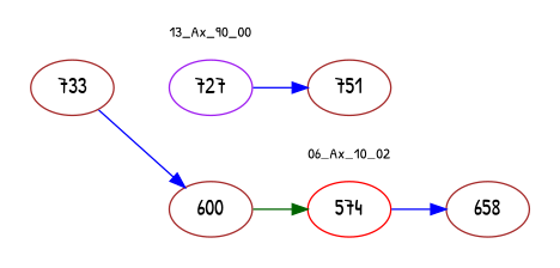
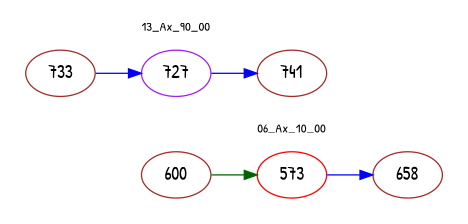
  digraph {
    fontname="Patrick Hand"
    rankdir=LR
    node [color=brown fontname="Patrick Hand"]
    edge [color=blue fontname="Patrick Hand"]
    n1 [label=733]
    n2 [color=purple label=727]
-   n3 [label=751]
+   n3 [label=741]
    n4 [label=600]
-   n5 [color=red label=574]
+   n5 [color=red label=573]
    n6 [label=658]
    subgraph cluster_1 {
      color=white
      fontsize=10
      label="13_Ax_90_00"
      n1
      n2
      n3
    }
    subgraph cluster_2 {
      color=white
      fontsize=10
-     label="06_Ax_10_02"
+     label="06_Ax_10_00"
      n4
      n5
      n6
    }
-   n1 -> n4
+   n1 -> n2
    n2 -> n3
    n4 -> n5 [color=darkgreen]
    n5 -> n6
  }
